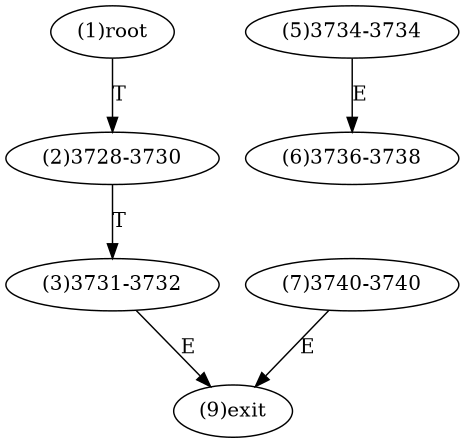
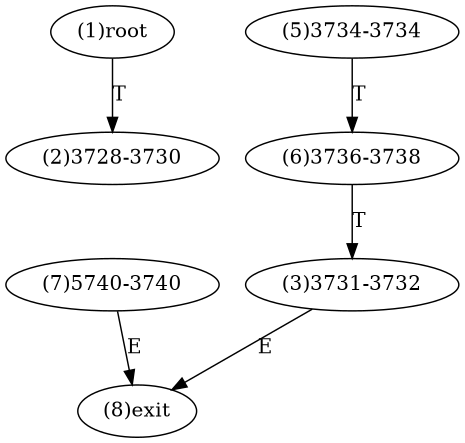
  digraph {
    n1 [label="(1)root"]
    n2 [label="(2)3728-3730"]
    n3 [label="(3)3731-3732"]
-   n4 [label="(9)exit"]
-   n5 [label="(7)3740-3740"]
+   n4 [label="(8)exit"]
+   n5 [label="(7)5740-3740"]
    n6 [label="(5)3734-3734"]
    n7 [label="(6)3736-3738"]
    n1 -> n2 [label=T]
-   n2 -> n3 [label=T]
+   n7 -> n3 [label=T]
    n3 -> n4 [label=E]
    n5 -> n4 [label=E]
-   n6 -> n7 [label=E]
+   n6 -> n7 [label=T]
  }
